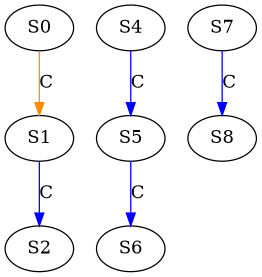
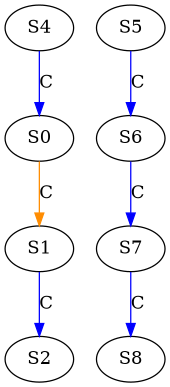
  strict digraph {
    edge [color=blue]
    S0
    S1
    S2
    S4
    S5
    S6
    S7
    S8
    S0 -> S1 [color=darkorange label=C]
    S1 -> S2 [label=C]
-   S4 -> S5 [label=C]
+   S4 -> S0 [label=C]
    S5 -> S6 [label=C]
+   S6 -> S7 [label=C]
    S7 -> S8 [label=C]
  }
